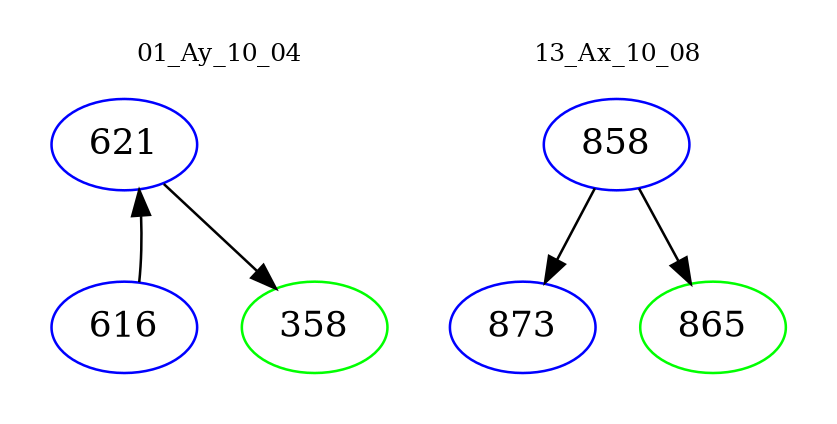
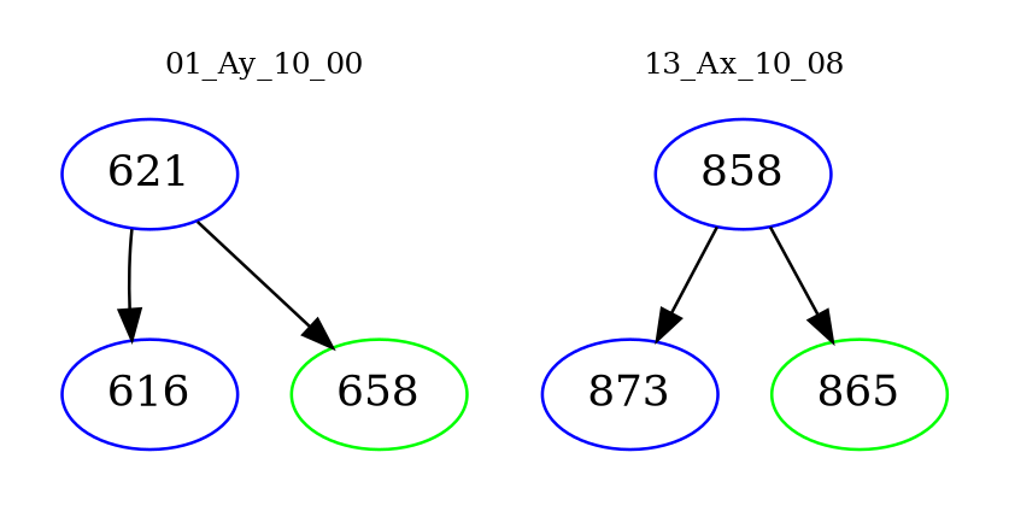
  digraph {
    node [color=blue]
    edge [color=black]
    n1 [label=621]
    n2 [label=616]
-   n3 [color=green label=358]
+   n3 [color=green label=658]
    n4 [label=858]
    n5 [label=873]
    n6 [color=green label=865]
    subgraph cluster_1 {
      color=white
      fontsize=10
-     label="01_Ay_10_04"
+     label="01_Ay_10_00"
      n1
      n2
      n3
    }
    subgraph cluster_2 {
      color=white
      fontsize=10
      label="13_Ax_10_08"
      n4
      n5
      n6
    }
-   n2 -> n1
+   n1 -> n2
    n1 -> n3
    n4 -> n5
    n4 -> n6
  }
